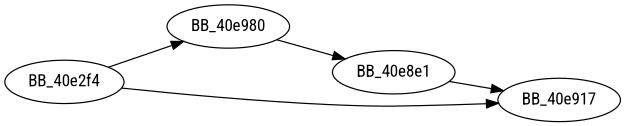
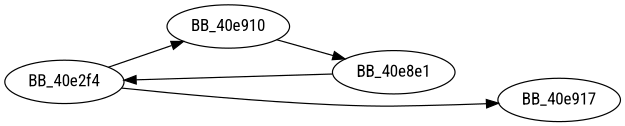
  digraph {
    fontname="Roboto Condensed"
    rankdir=LR
    node [fontname="Roboto Condensed"]
    edge [fontname="Roboto Condensed"]
    n1 [label=BB_40e2f4]
    BB_40e8e1
-   BB_40e910 [label=BB_40e980]
+   BB_40e910
    BB_40e917
    n1 -> BB_40e910
    n1 -> BB_40e917
-   BB_40e8e1 -> BB_40e917
+   BB_40e8e1 -> n1
    BB_40e910 -> BB_40e8e1
  }
